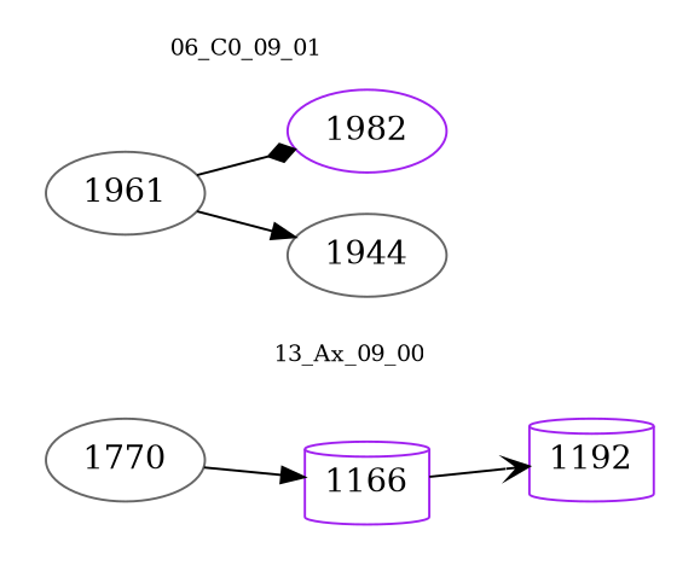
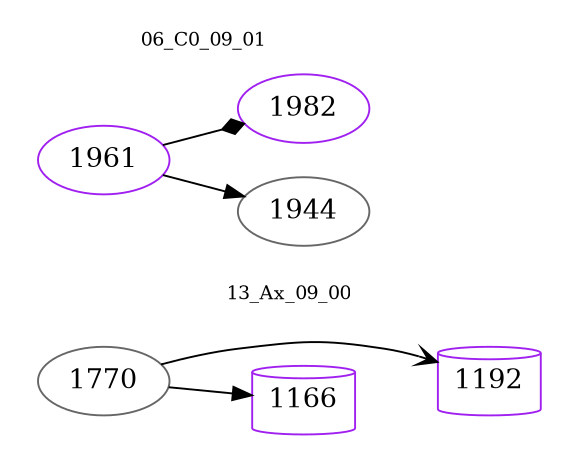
  digraph {
    rankdir=LR
    node [color=purple shape=ellipse]
    edge [arrowhead=normal color=black]
    n1 [color=gray40 label=1770]
    n2 [label=1166 shape=cylinder]
    n3 [label=1192 shape=cylinder]
-   n4 [color=gray40 label=1961]
+   n4 [label=1961]
    n5 [color=gray40 label=1944]
    n6 [label=1982]
    subgraph cluster_1 {
      color=white
      fontsize=10
      label="13_Ax_09_00"
      n1
      n2
      n3
    }
    subgraph cluster_2 {
      color=white
      fontsize=10
      label="06_C0_09_01"
      n4
      n5
      n6
    }
    n1 -> n2
-   n2 -> n3 [arrowhead=vee]
+   n1 -> n3 [arrowhead=vee]
    n4 -> n5
    n4 -> n6 [arrowhead=diamond]
  }
